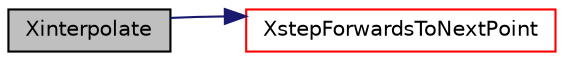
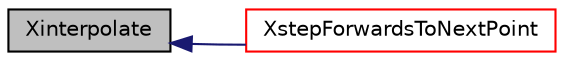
  digraph {
    rankdir=LR
    node [fontname=Helvetica fontsize=10 shape=record]
    n1 [color=black fillcolor=grey75 fontcolor=black height=0.2 label=Xinterpolate style=filled width=0.4]
    n2 [color=red height=0.2 label=XstepForwardsToNextPoint width=0.4]
-   n2 -> n1 [color=midnightblue dir=back fontname=Helvetica fontsize=10 labelfontname=Helvetica labelfontsize=10 style=solid]
+   n1 -> n2 [color=midnightblue dir=back fontname=Helvetica fontsize=10 labelfontname=Helvetica labelfontsize=10 style=solid]
  }
